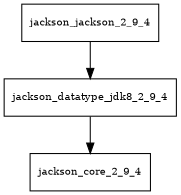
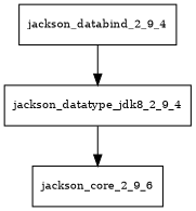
  digraph {
    node [fontsize=10.0 shape=box]
    jackson_datatype_jdk8_2_9_4
-   jackson_core_2_9_4
-   jackson_databind_2_9_4 [label=jackson_jackson_2_9_4]
+   jackson_core_2_9_4 [label=jackson_core_2_9_6]
+   jackson_databind_2_9_4
    jackson_datatype_jdk8_2_9_4 -> jackson_core_2_9_4
    jackson_databind_2_9_4 -> jackson_datatype_jdk8_2_9_4
  }
